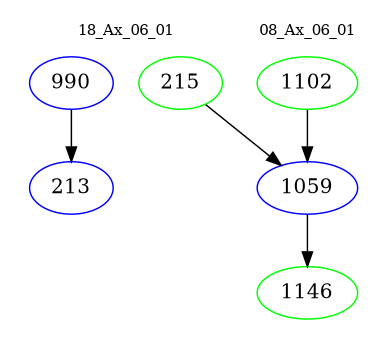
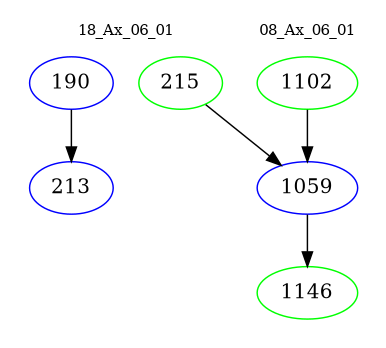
  digraph {
    node [color=green]
    edge [color=black]
    n1 [label=215]
-   n2 [color=blue label=990]
+   n2 [color=blue label=190]
    n3 [color=blue label=213]
    n4 [label=1102]
    n5 [color=blue label=1059]
    n6 [label=1146]
    subgraph cluster_1 {
      color=white
      fontsize=10
      label="18_Ax_06_01"
      n1
      n2
      n3
    }
    subgraph cluster_2 {
      color=white
      fontsize=10
      label="08_Ax_06_01"
      n4
      n5
      n6
    }
    n1 -> n5
    n2 -> n3
    n4 -> n5
    n5 -> n6
  }
